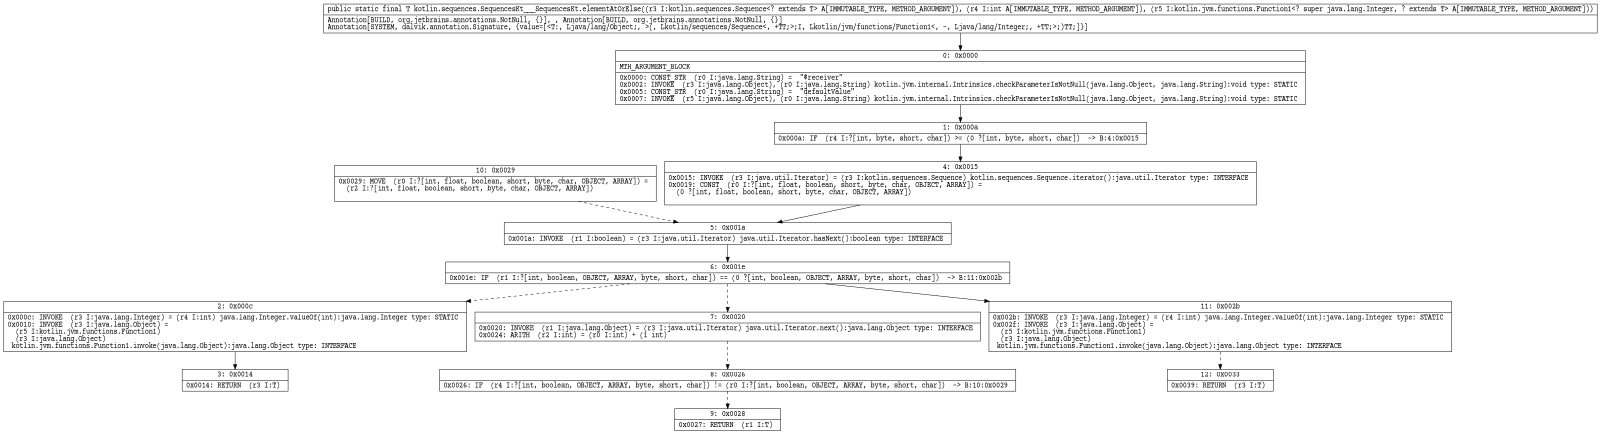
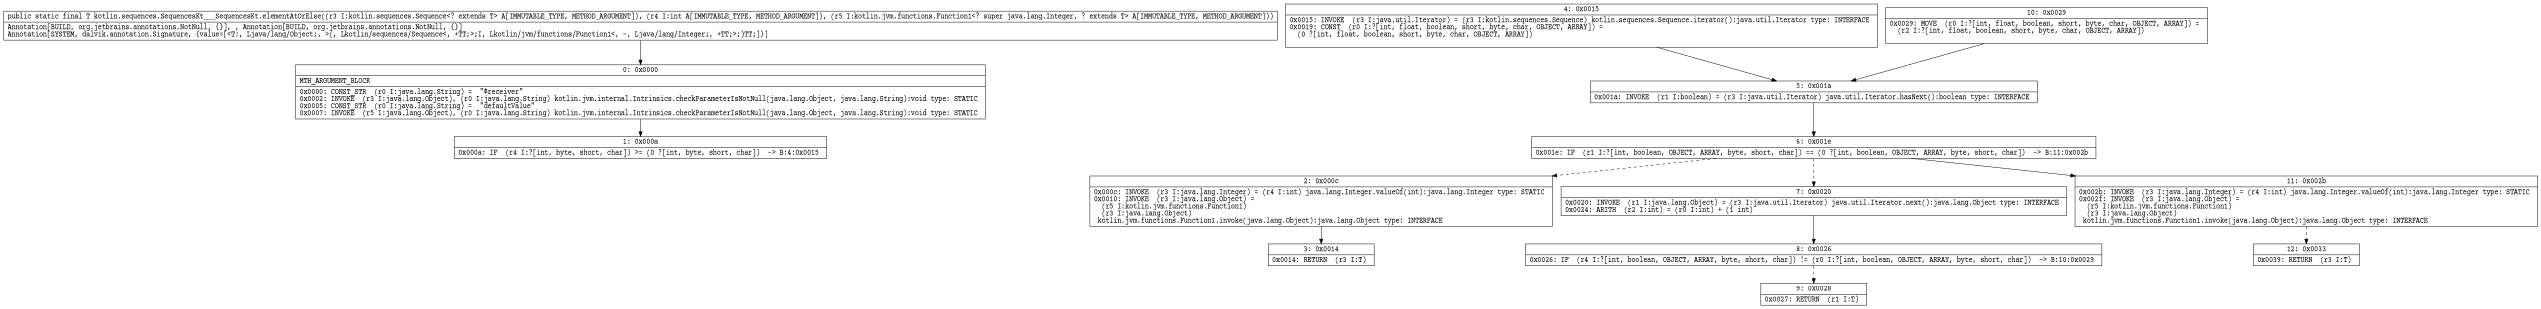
  digraph {
    fontname="Courier Prime"
    node [fontname="Courier Prime" shape=record]
    edge [fontname="Courier Prime"]
    n1 [label="{0\:\ 0x0000|MTH_ARGUMENT_BLOCK\l|0x0000: CONST_STR  (r0 I:java.lang.String) =  \"$receiver\" \l0x0002: INVOKE  (r3 I:java.lang.Object), (r0 I:java.lang.String) kotlin.jvm.internal.Intrinsics.checkParameterIsNotNull(java.lang.Object, java.lang.String):void type: STATIC \l0x0005: CONST_STR  (r0 I:java.lang.String) =  \"defaultValue\" \l0x0007: INVOKE  (r5 I:java.lang.Object), (r0 I:java.lang.String) kotlin.jvm.internal.Intrinsics.checkParameterIsNotNull(java.lang.Object, java.lang.String):void type: STATIC \l}"]
    n2 [label="{1\:\ 0x000a|0x000a: IF  (r4 I:?[int, byte, short, char]) \>= (0 ?[int, byte, short, char])  \-\> B:4:0x0015 \l}"]
    n3 [label="{4\:\ 0x0015|0x0015: INVOKE  (r3 I:java.util.Iterator) = (r3 I:kotlin.sequences.Sequence) kotlin.sequences.Sequence.iterator():java.util.Iterator type: INTERFACE \l0x0019: CONST  (r0 I:?[int, float, boolean, short, byte, char, OBJECT, ARRAY]) = \l  (0 ?[int, float, boolean, short, byte, char, OBJECT, ARRAY])\l \l}"]
    n4 [label="{2\:\ 0x000c|0x000c: INVOKE  (r3 I:java.lang.Integer) = (r4 I:int) java.lang.Integer.valueOf(int):java.lang.Integer type: STATIC \l0x0010: INVOKE  (r3 I:java.lang.Object) = \l  (r5 I:kotlin.jvm.functions.Function1)\l  (r3 I:java.lang.Object)\l kotlin.jvm.functions.Function1.invoke(java.lang.Object):java.lang.Object type: INTERFACE \l}"]
    n5 [label="{3\:\ 0x0014|0x0014: RETURN  (r3 I:T) \l}"]
    n6 [label="{5\:\ 0x001a|0x001a: INVOKE  (r1 I:boolean) = (r3 I:java.util.Iterator) java.util.Iterator.hasNext():boolean type: INTERFACE \l}"]
    n7 [label="{6\:\ 0x001e|0x001e: IF  (r1 I:?[int, boolean, OBJECT, ARRAY, byte, short, char]) == (0 ?[int, boolean, OBJECT, ARRAY, byte, short, char])  \-\> B:11:0x002b \l}"]
    n8 [label="{7\:\ 0x0020|0x0020: INVOKE  (r1 I:java.lang.Object) = (r3 I:java.util.Iterator) java.util.Iterator.next():java.lang.Object type: INTERFACE \l0x0024: ARITH  (r2 I:int) = (r0 I:int) + (1 int) \l}"]
    n9 [label="{11\:\ 0x002b|0x002b: INVOKE  (r3 I:java.lang.Integer) = (r4 I:int) java.lang.Integer.valueOf(int):java.lang.Integer type: STATIC \l0x002f: INVOKE  (r3 I:java.lang.Object) = \l  (r5 I:kotlin.jvm.functions.Function1)\l  (r3 I:java.lang.Object)\l kotlin.jvm.functions.Function1.invoke(java.lang.Object):java.lang.Object type: INTERFACE \l}"]
    n10 [label="{8\:\ 0x0026|0x0026: IF  (r4 I:?[int, boolean, OBJECT, ARRAY, byte, short, char]) != (r0 I:?[int, boolean, OBJECT, ARRAY, byte, short, char])  \-\> B:10:0x0029 \l}"]
    n11 [label="{12\:\ 0x0033|0x0039: RETURN  (r3 I:T) \l}"]
    n12 [label="{9\:\ 0x0028|0x0027: RETURN  (r1 I:T) \l}"]
    n13 [label="{10\:\ 0x0029|0x0029: MOVE  (r0 I:?[int, float, boolean, short, byte, char, OBJECT, ARRAY]) = \l  (r2 I:?[int, float, boolean, short, byte, char, OBJECT, ARRAY])\l \l}"]
    n14 [label="{public static final T kotlin.sequences.SequencesKt___SequencesKt.elementAtOrElse((r3 I:kotlin.sequences.Sequence\<? extends T\> A[IMMUTABLE_TYPE, METHOD_ARGUMENT]), (r4 I:int A[IMMUTABLE_TYPE, METHOD_ARGUMENT]), (r5 I:kotlin.jvm.functions.Function1\<? super java.lang.Integer, ? extends T\> A[IMMUTABLE_TYPE, METHOD_ARGUMENT]))  | Annotation[BUILD, org.jetbrains.annotations.NotNull, \{\}], , Annotation[BUILD, org.jetbrains.annotations.NotNull, \{\}]\lAnnotation[SYSTEM, dalvik.annotation.Signature, \{value=[\<T:, Ljava\/lang\/Object;, \>(, Lkotlin\/sequences\/Sequence\<, +TT;\>;I, Lkotlin\/jvm\/functions\/Function1\<, \-, Ljava\/lang\/Integer;, +TT;\>;)TT;]\}]\l}"]
    n1 -> n2
-   n2 -> n3
    n3 -> n6
    n4 -> n5
    n6 -> n7
    n7 -> n4 [style=dashed]
    n7 -> n8 [style=dashed]
    n7 -> n9
-   n8 -> n10 [style=dashed]
+   n8 -> n10
    n9 -> n11 [style=dashed]
    n10 -> n12 [style=dashed]
-   n13 -> n6 [style=dashed]
+   n13 -> n6
    n14 -> n1
  }
